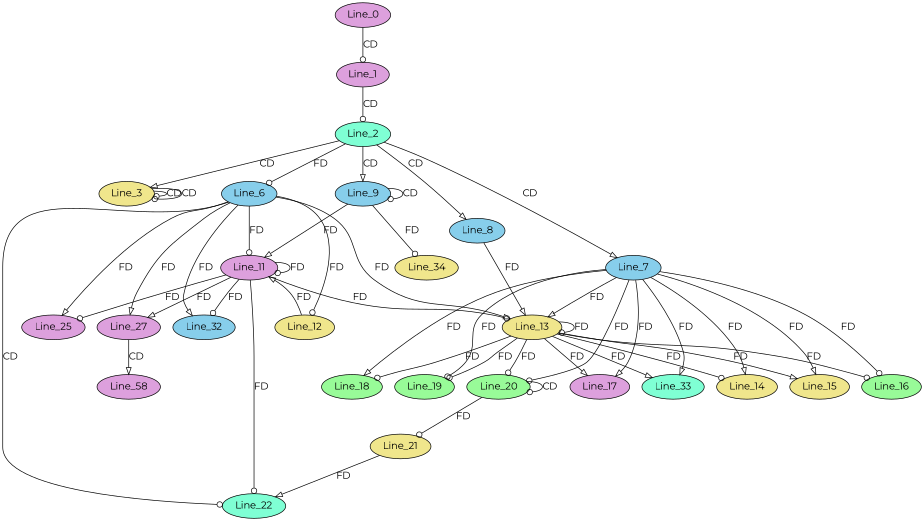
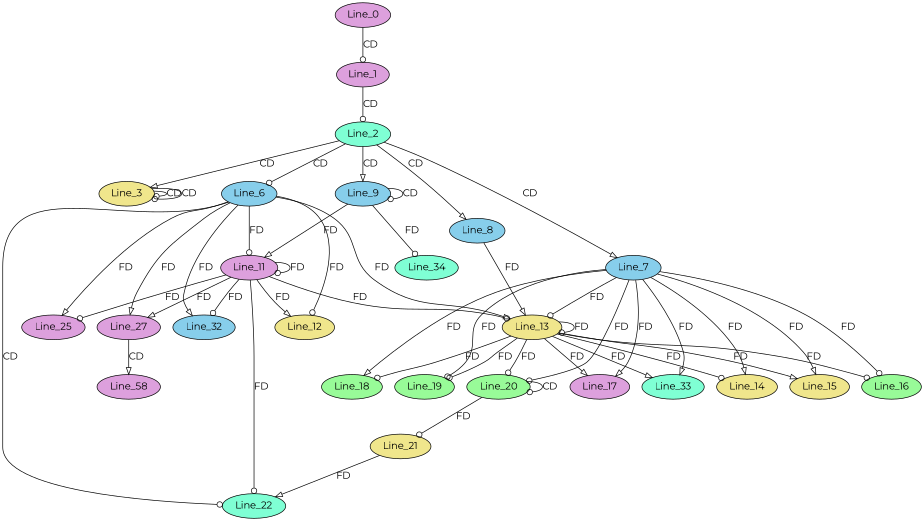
  digraph {
    fontname=Montserrat
    node [fillcolor=plum fontname=Montserrat style=filled]
    edge [arrowhead=odot fontname=Montserrat]
    Line_0
    Line_1
    Line_2 [fillcolor=aquamarine]
    Line_3 [fillcolor=khaki]
    Line_6 [fillcolor=skyblue]
    Line_7 [fillcolor=skyblue]
    Line_8 [fillcolor=skyblue]
    Line_9 [fillcolor=skyblue]
    Line_11
    Line_12 [fillcolor=khaki]
    Line_13 [fillcolor=khaki]
    Line_22 [fillcolor=aquamarine]
    Line_25
    Line_27
    Line_32 [fillcolor=skyblue]
    Line_14 [fillcolor=khaki]
    Line_15 [fillcolor=khaki]
    Line_16 [fillcolor=palegreen]
    Line_17
    Line_18 [fillcolor=palegreen]
    Line_19 [fillcolor=palegreen]
    Line_20 [fillcolor=palegreen]
    Line_33 [fillcolor=aquamarine]
-   Line_34 [fillcolor=khaki]
+   Line_34 [fillcolor=aquamarine]
    n25 [label=Line_58]
    Line_21 [fillcolor=khaki]
    Line_0 -> Line_1 [label=CD]
    Line_1 -> Line_2 [label=CD]
    Line_2 -> Line_3 [arrowhead=onormal label=CD]
-   Line_2 -> Line_6 [label=FD]
+   Line_2 -> Line_6 [label=CD]
    Line_2 -> Line_7 [arrowhead=onormal label=CD]
    Line_2 -> Line_8 [arrowhead=onormal label=CD]
    Line_2 -> Line_9 [arrowhead=onormal label=CD]
    Line_3 -> Line_3 [label=CD]
    Line_3 -> Line_3 [label=CD]
    Line_6 -> Line_11 [label=FD]
    Line_6 -> Line_12 [label=FD]
    Line_6 -> Line_13 [arrowhead=onormal label=FD]
    Line_6 -> Line_22 [label=CD]
    Line_6 -> Line_25 [arrowhead=onormal label=FD]
    Line_6 -> Line_27 [arrowhead=onormal label=FD]
    Line_6 -> Line_32 [arrowhead=onormal label=FD]
-   Line_7 -> Line_13 [arrowhead=onormal label=FD]
+   Line_7 -> Line_13 [label=FD]
    Line_7 -> Line_14 [arrowhead=onormal label=FD]
    Line_7 -> Line_15 [arrowhead=onormal label=FD]
    Line_7 -> Line_16 [label=FD]
    Line_7 -> Line_17 [arrowhead=onormal label=FD]
    Line_7 -> Line_18 [arrowhead=onormal label=FD]
    Line_7 -> Line_19 [label=FD]
    Line_7 -> Line_20 [label=FD]
    Line_7 -> Line_33 [arrowhead=onormal label=FD]
    Line_8 -> Line_13 [arrowhead=onormal label=FD]
    Line_9 -> Line_9 [label=CD]
    Line_9 -> Line_11 [arrowhead=onormal label=FD]
    Line_9 -> Line_34 [label=FD]
    Line_11 -> Line_11 [label=FD]
-   Line_12 -> Line_11 [arrowhead=onormal label=FD]
+   Line_11 -> Line_12 [arrowhead=onormal label=FD]
    Line_11 -> Line_13 [label=FD]
    Line_11 -> Line_22 [label=FD]
    Line_11 -> Line_25 [label=FD]
    Line_11 -> Line_27 [arrowhead=onormal label=FD]
    Line_11 -> Line_32 [label=FD]
    Line_13 -> Line_13 [label=FD]
    Line_13 -> Line_14 [label=FD]
    Line_13 -> Line_15 [arrowhead=onormal label=FD]
    Line_13 -> Line_16 [label=FD]
    Line_13 -> Line_17 [arrowhead=onormal label=FD]
    Line_13 -> Line_18 [label=FD]
    Line_13 -> Line_19 [label=FD]
    Line_13 -> Line_20 [label=FD]
    Line_13 -> Line_33 [arrowhead=onormal label=FD]
    Line_27 -> n25 [arrowhead=onormal label=CD]
    Line_20 -> Line_20 [label=CD]
    Line_20 -> Line_21 [label=FD]
    Line_21 -> Line_22 [arrowhead=onormal label=FD]
  }
